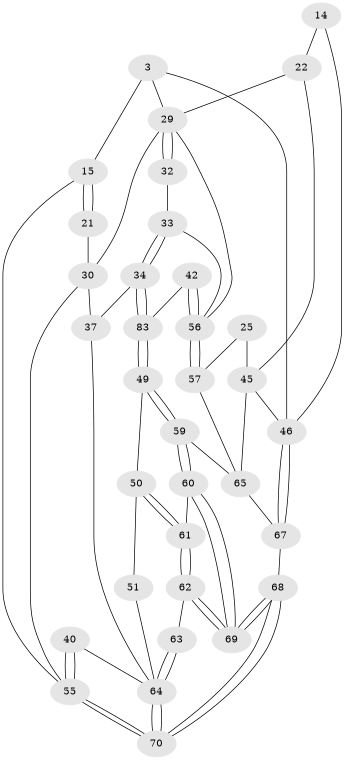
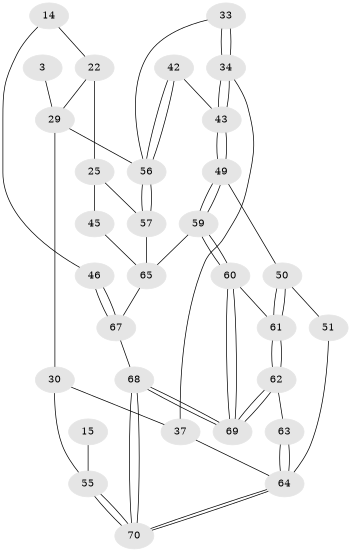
  graph {
    node [color=gray90 style=filled]
    3 [super="+2+1"]
    15 [super="+7+8"]
    29 [super="+19"]
    46 [super="+12+11"]
-   21
    55 [super="+10+31"]
    30 [super="+20"]
-   32
    56 [super="+27+41"]
    67 [super="+66"]
    14 [super="+13"]
    22 [super="+16"]
    25 [super="+24"]
    70
    37 [super="+36+35"]
    45 [super="+23"]
    57 [super="+54"]
    65 [super="+53+58"]
    33
    64 [super="+39+38+52"]
    34
-   43 [label=83]
+   43
    49
-   40
    42
    50
    59
    51
    68
    61
    60
    62
    69
    63
-   3 -- 15 [weight=2]
    3 -- 29
-   3 -- 46
-   15 -- 21 [weight=2]
-   15 -- 21
    15 -- 55
    29 -- 30
-   29 -- 32 [weight=2]
-   29 -- 32
    29 -- 56
    46 -- 67 [weight=2]
    46 -- 67
-   21 -- 30
    55 -- 70
    55 -- 70
    30 -- 55
    30 -- 37
-   32 -- 33
    56 -- 57 [weight=2]
    56 -- 57
    67 -- 68
    14 -- 46 [weight=2]
    14 -- 22 [weight=2]
    22 -- 29
-   22 -- 45
+   22 -- 25
    25 -- 45 [weight=2]
    25 -- 57
    37 -- 64
-   45 -- 46
    45 -- 65
    57 -- 65 [weight=2]
    65 -- 67 [weight=2]
    33 -- 56
    33 -- 34
    33 -- 34
    64 -- 70
    64 -- 70
    34 -- 37
    34 -- 43
    34 -- 43
    43 -- 49
    43 -- 49
    49 -- 50
    49 -- 59
    49 -- 59
-   40 -- 55 [weight=2]
-   40 -- 55
-   40 -- 64
    42 -- 56 [weight=2]
    42 -- 56
    42 -- 43
    50 -- 51
    50 -- 61
    50 -- 61
    59 -- 65
    59 -- 60
    59 -- 60
    51 -- 64
    68 -- 70
    68 -- 70
    68 -- 69
    68 -- 69
    61 -- 62
    61 -- 62
    60 -- 61
    60 -- 69
    60 -- 69
    62 -- 69
    62 -- 69
    62 -- 63
    63 -- 64 [weight=2]
    63 -- 64
  }
